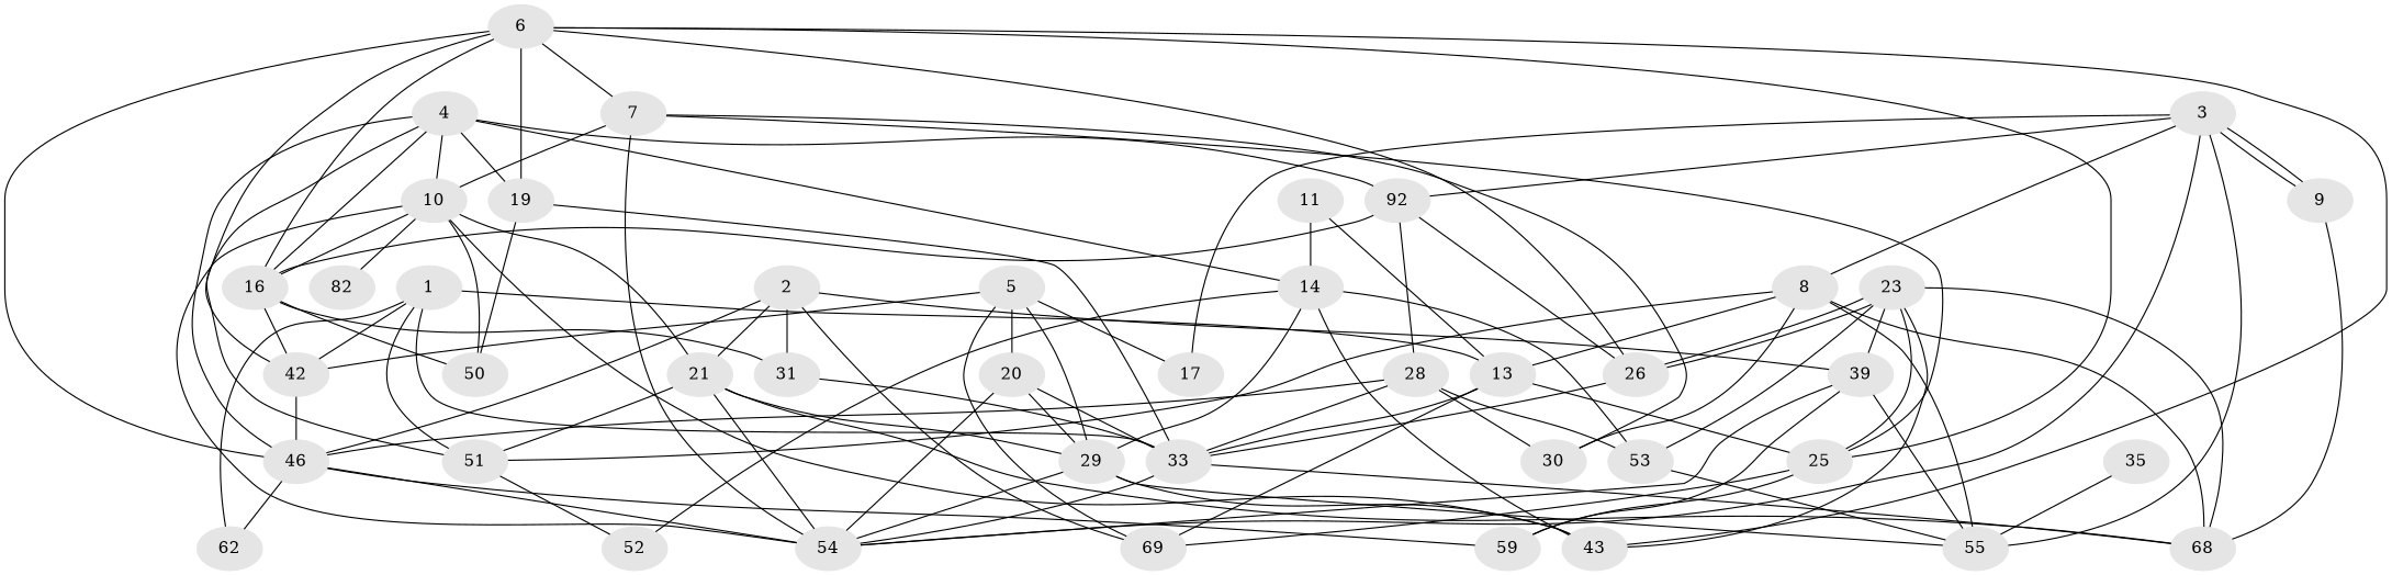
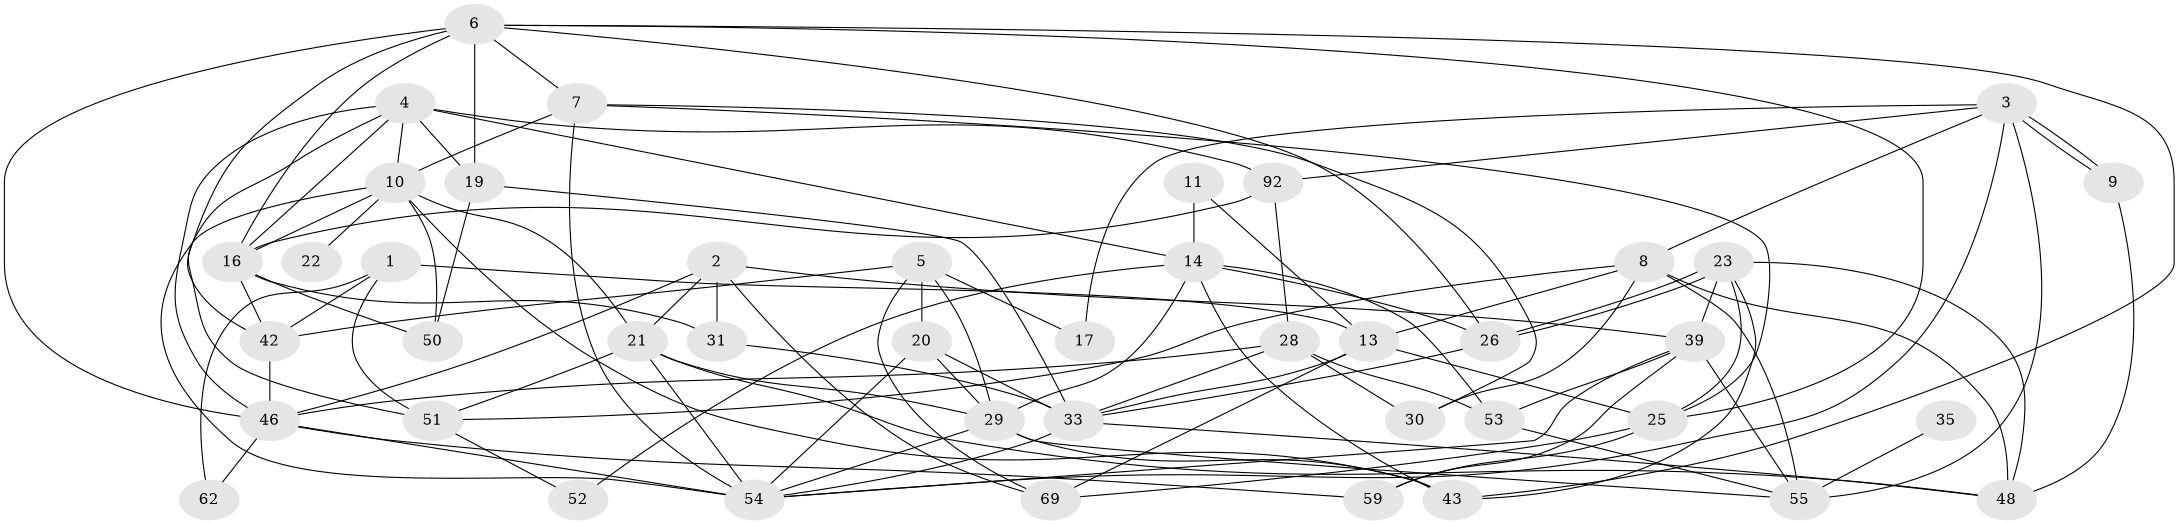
  graph {
    node [color=gray90 style=filled]
    1 [super="+67"]
    13 [super="+32"]
    33 [super="+61"]
    42 [super="+47"]
    51 [super="+72"]
    62
    69
    25 [super="+36"]
    54 [super="+57"]
-   48 [super="+71" label=68]
+   48 [super="+71"]
    46 [super="+60"]
    52
    2 [super="+44"]
    21 [super="+27"]
    31
    n16 [label=39 super="+70"]
    29 [super="+40"]
    59
    55 [super="+63"]
    3 [super="+15"]
    8 [super="+68"]
    9
    n23 [label=92 super="+18"]
    17
    30
    16 [super="+41"]
    26 [super="+39"]
    28
    4 [super="+64"]
    10 [super="+38"]
    14 [super="+37"]
    19
    43 [super="+66"]
-   22 [label=82]
+   22
    50
    53 [super="+58"]
    5 [super="+45"]
    20 [super="+56"]
    7 [super="+73"]
    6 [super="+34"]
    11
    23 [super="+65"]
    35
    1 -- 13
-   1 -- 33
    1 -- 42
    1 -- 51
    1 -- 62 [weight=2]
    13 -- 33
    13 -- 69
    13 -- 25
    33 -- 54
    33 -- 48
    42 -- 46
    51 -- 52
    25 -- 69
    25 -- 59
    46 -- 62
    46 -- 54
    46 -- 59
    2 -- 69
    2 -- 46
    2 -- 21
    2 -- 31
    2 -- n16
    21 -- 51
    21 -- 54
    21 -- 48
    21 -- 29
    31 -- 33
    n16 -- 54
    n16 -- 59
    n16 -- 55
    29 -- 54
    29 -- 55
    29 -- 43
    3 -- 54
    3 -- 55
    3 -- 8
    3 -- 9
    3 -- 9
    3 -- n23
    3 -- 17
    8 -- 13
    8 -- 51
    8 -- 48
    8 -- 55
    8 -- 30
    9 -- 48
    n23 -- 16 [weight=2]
-   n23 -- 26
+   14 -- 26
    n23 -- 28
    16 -- 42
    16 -- 31
    16 -- 50
    26 -- 33
    28 -- 33
    28 -- 46
    28 -- 30
    28 -- 53
    4 -- 51
    4 -- 46
    4 -- n23 [weight=2]
    4 -- 16
    4 -- 10
    4 -- 14
    4 -- 19
    10 -- 54
    10 -- 21
    10 -- 16
    10 -- 43
    10 -- 22
    10 -- 50
    14 -- 52
    14 -- 29
    14 -- 43
    14 -- 53
    19 -- 33
    19 -- 50
    53 -- 55
    5 -- 42
    5 -- 69
    5 -- 29
    5 -- 17
    5 -- 20
    20 -- 33
    20 -- 54
    20 -- 29
    7 -- 25
    7 -- 54 [weight=2]
    7 -- 30
    7 -- 10 [weight=2]
    6 -- 42
    6 -- 25
    6 -- 46 [weight=2]
    6 -- 16
    6 -- 26
    6 -- 19
    6 -- 43
    6 -- 7
    11 -- 13
    11 -- 14
    23 -- 25
    23 -- 48
    23 -- n16
    23 -- 26
    23 -- 26
    23 -- 43
-   23 -- 53
+   n16 -- 53
    35 -- 55
  }
